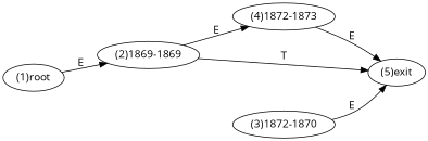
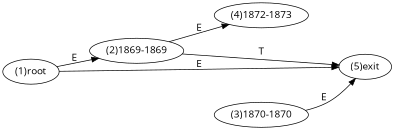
  digraph {
    fontname="Open Sans"
    rankdir=LR
    node [fontname="Open Sans"]
    edge [fontname="Open Sans"]
    n1 [label="(1)root"]
    n2 [label="(2)1869-1869"]
    n3 [label="(4)1872-1873"]
    n4 [label="(5)exit"]
-   n5 [label="(3)1872-1870"]
+   n5 [label="(3)1870-1870"]
    n1 -> n2 [label=E]
    n2 -> n3 [label=E]
    n2 -> n4 [label=T]
-   n3 -> n4 [label=E]
+   n1 -> n4 [label=E]
    n5 -> n4 [label=E]
  }
